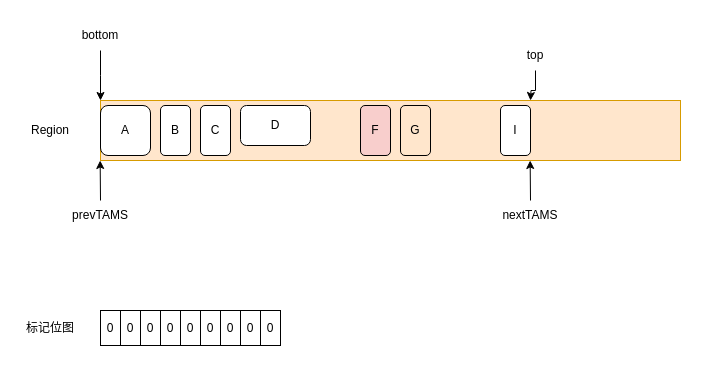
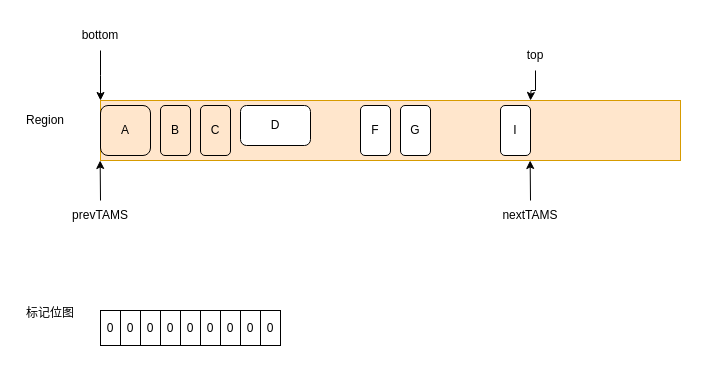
  <mxCell id="0" />
  <mxCell id="1" parent="0" />
  <mxCell id="2" value="" style="rounded=0;whiteSpace=wrap;html=1;fillColor=#ffe6cc;strokeColor=#d79b00;" parent="1" vertex="1"><mxGeometry x="100" y="100" width="580" height="60" as="geometry" /></mxCell>
  <mxCell id="3" value="" style="edgeStyle=orthogonalEdgeStyle;rounded=0;orthogonalLoop=1;jettySize=auto;html=1;" parent="1" source="4" edge="1"><mxGeometry relative="1" as="geometry"><mxPoint x="530" y="100" as="targetPoint" /></mxGeometry></mxCell>
  <mxCell id="4" value="top" style="text;html=1;strokeColor=none;fillColor=none;align=center;verticalAlign=middle;whiteSpace=wrap;rounded=0;" parent="1" vertex="1"><mxGeometry x="505" y="40" width="60" height="30" as="geometry" /></mxCell>
  <mxCell id="5" value="" style="edgeStyle=orthogonalEdgeStyle;rounded=0;orthogonalLoop=1;jettySize=auto;html=1;" parent="1" source="6" edge="1"><mxGeometry relative="1" as="geometry"><mxPoint x="100" y="100" as="targetPoint" /></mxGeometry></mxCell>
  <mxCell id="6" value="bottom" style="text;html=1;strokeColor=none;fillColor=none;align=center;verticalAlign=middle;whiteSpace=wrap;rounded=0;" parent="1" vertex="1"><mxGeometry x="70" y="20" width="60" height="30" as="geometry" /></mxCell>
- <mxCell id="7" value="A" style="rounded=1;whiteSpace=wrap;html=1;" parent="1" vertex="1"><mxGeometry x="100" y="105" width="50" height="50" as="geometry" /></mxCell>
- <mxCell id="8" value="Region" style="text;html=1;strokeColor=none;fillColor=none;align=center;verticalAlign=middle;whiteSpace=wrap;rounded=0;" parent="1" vertex="1"><mxGeometry x="20" y="115" width="60" height="30" as="geometry" /></mxCell>
- <mxCell id="9" value="B" style="rounded=1;whiteSpace=wrap;html=1;" parent="1" vertex="1"><mxGeometry x="160" y="105" width="30" height="50" as="geometry" /></mxCell>
- <mxCell id="10" value="C" style="rounded=1;whiteSpace=wrap;html=1;" parent="1" vertex="1"><mxGeometry x="200" y="105" width="30" height="50" as="geometry" /></mxCell>
+ <mxCell id="7" value="A" style="rounded=1;whiteSpace=wrap;html=1;fillColor=#ffe6cc;" parent="1" vertex="1"><mxGeometry x="100" y="105" width="50" height="50" as="geometry" /></mxCell>
+ <mxCell id="8" value="Region" style="text;html=1;strokeColor=none;fillColor=none;align=center;verticalAlign=middle;whiteSpace=wrap;rounded=0;" parent="1" vertex="1"><mxGeometry x="15" y="105" width="60" height="30" as="geometry" /></mxCell>
+ <mxCell id="9" value="B" style="rounded=1;whiteSpace=wrap;html=1;fillColor=#ffe6cc;" parent="1" vertex="1"><mxGeometry x="160" y="105" width="30" height="50" as="geometry" /></mxCell>
+ <mxCell id="10" value="C" style="rounded=1;whiteSpace=wrap;html=1;fillColor=#ffe6cc;" parent="1" vertex="1"><mxGeometry x="200" y="105" width="30" height="50" as="geometry" /></mxCell>
  <mxCell id="11" value="D" style="rounded=1;whiteSpace=wrap;html=1;" parent="1" vertex="1"><mxGeometry x="240" y="105" width="70" height="40" as="geometry" /></mxCell>
- <mxCell id="12" value="F" style="rounded=1;whiteSpace=wrap;html=1;fillColor=#f8cecc;" parent="1" vertex="1"><mxGeometry x="360" y="105" width="30" height="50" as="geometry" /></mxCell>
- <mxCell id="13" value="G" style="rounded=1;whiteSpace=wrap;html=1;fillColor=#ffe6cc;" parent="1" vertex="1"><mxGeometry x="400" y="105" width="30" height="50" as="geometry" /></mxCell>
+ <mxCell id="12" value="F" style="rounded=1;whiteSpace=wrap;html=1;" parent="1" vertex="1"><mxGeometry x="360" y="105" width="30" height="50" as="geometry" /></mxCell>
+ <mxCell id="13" value="G" style="rounded=1;whiteSpace=wrap;html=1;" parent="1" vertex="1"><mxGeometry x="400" y="105" width="30" height="50" as="geometry" /></mxCell>
  <mxCell id="14" value="I" style="rounded=1;whiteSpace=wrap;html=1;" parent="1" vertex="1"><mxGeometry x="500" y="105" width="30" height="50" as="geometry" /></mxCell>
- <mxCell id="15" value="标记位图" style="text;html=1;strokeColor=none;fillColor=none;align=center;verticalAlign=middle;whiteSpace=wrap;rounded=0;" parent="1" vertex="1"><mxGeometry x="20" y="312.5" width="60" height="30" as="geometry" /></mxCell>
+ <mxCell id="15" value="标记位图" style="text;html=1;strokeColor=none;fillColor=none;align=center;verticalAlign=middle;whiteSpace=wrap;rounded=0;" parent="1" vertex="1"><mxGeometry x="20" y="297.5" width="60" height="30" as="geometry" /></mxCell>
  <mxCell id="16" value="" style="rounded=0;whiteSpace=wrap;html=1;" parent="1" vertex="1"><mxGeometry x="100" y="310" width="180" height="35" as="geometry" /></mxCell>
  <mxCell id="17" value="0" style="rounded=0;whiteSpace=wrap;html=1;" parent="1" vertex="1"><mxGeometry x="100" y="310" width="20" height="35" as="geometry" /></mxCell>
  <mxCell id="18" value="0" style="rounded=0;whiteSpace=wrap;html=1;" parent="1" vertex="1"><mxGeometry x="120" y="310" width="20" height="35" as="geometry" /></mxCell>
  <mxCell id="19" value="0" style="rounded=0;whiteSpace=wrap;html=1;" parent="1" vertex="1"><mxGeometry x="140" y="310" width="20" height="35" as="geometry" /></mxCell>
  <mxCell id="20" value="0" style="rounded=0;whiteSpace=wrap;html=1;" parent="1" vertex="1"><mxGeometry x="160" y="310" width="20" height="35" as="geometry" /></mxCell>
  <mxCell id="21" value="0" style="rounded=0;whiteSpace=wrap;html=1;" parent="1" vertex="1"><mxGeometry x="180" y="310" width="20" height="35" as="geometry" /></mxCell>
  <mxCell id="22" value="0" style="rounded=0;whiteSpace=wrap;html=1;" parent="1" vertex="1"><mxGeometry x="200" y="310" width="20" height="35" as="geometry" /></mxCell>
  <mxCell id="23" value="0" style="rounded=0;whiteSpace=wrap;html=1;" parent="1" vertex="1"><mxGeometry x="220" y="310" width="20" height="35" as="geometry" /></mxCell>
  <mxCell id="24" value="0" style="rounded=0;whiteSpace=wrap;html=1;" parent="1" vertex="1"><mxGeometry x="240" y="310" width="20" height="35" as="geometry" /></mxCell>
  <mxCell id="25" value="0" style="rounded=0;whiteSpace=wrap;html=1;" parent="1" vertex="1"><mxGeometry x="260" y="310" width="20" height="35" as="geometry" /></mxCell>
  <mxCell id="26" value="nextTAMS" style="text;html=1;strokeColor=none;fillColor=none;align=center;verticalAlign=middle;whiteSpace=wrap;rounded=0;" parent="1" vertex="1"><mxGeometry x="500" y="200" width="60" height="30" as="geometry" /></mxCell>
  <mxCell id="27" value="" style="endArrow=classic;html=1;rounded=0;" parent="1" edge="1"><mxGeometry width="50" height="50" relative="1" as="geometry"><mxPoint x="530" y="200" as="sourcePoint" /><mxPoint x="529.66" y="160" as="targetPoint" /></mxGeometry></mxCell>
  <mxCell id="28" value="prevTAMS" style="text;html=1;strokeColor=none;fillColor=none;align=center;verticalAlign=middle;whiteSpace=wrap;rounded=0;" parent="1" vertex="1"><mxGeometry x="70" y="200" width="60" height="30" as="geometry" /></mxCell>
  <mxCell id="29" value="" style="endArrow=classic;html=1;rounded=0;" parent="1" edge="1"><mxGeometry width="50" height="50" relative="1" as="geometry"><mxPoint x="100" y="200" as="sourcePoint" /><mxPoint x="99.66" y="160" as="targetPoint" /></mxGeometry></mxCell>
